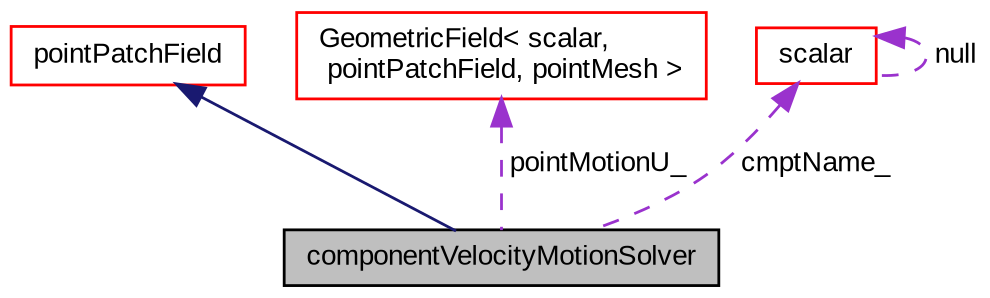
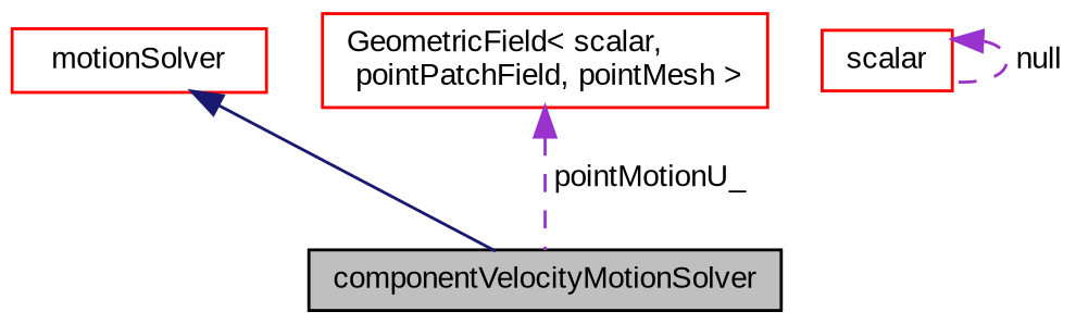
  digraph {
    fontname="Liberation Sans"
    node [color=red fontname="Liberation Sans" fontsize=10 shape=record]
    edge [color=darkorchid3 dir=back fontname="Liberation Sans" fontsize=10 labelfontname=FreeSans labelfontsize=10 style=dashed]
    n1 [color=black fillcolor=grey75 fontcolor=black height=0.2 label=componentVelocityMotionSolver style=filled width=0.4]
-   n2 [height=0.2 label=pointPatchField width=0.4]
+   n2 [height=0.2 label=motionSolver width=0.4]
    n3 [height=0.2 label="GeometricField\< scalar,\l pointPatchField, pointMesh \>" width=0.4]
    n4 [height=0.2 label=scalar width=0.4]
    n2 -> n1 [color=midnightblue style=solid]
    n3 -> n1 [label=" pointMotionU_"]
-   n4 -> n1 [label=" cmptName_"]
    n4 -> n4 [label=" null"]
  }
